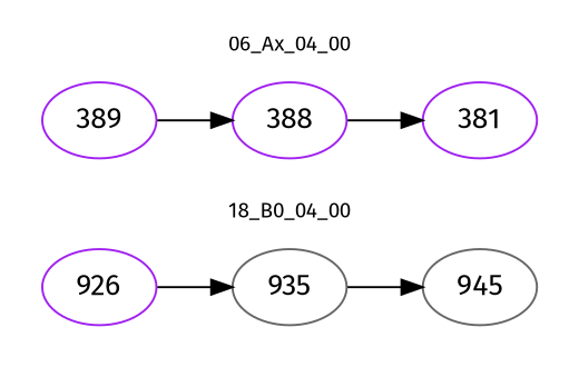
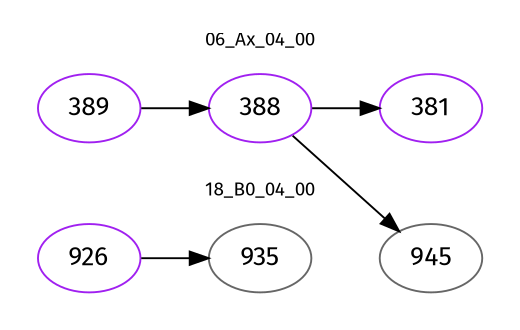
  digraph {
    fontname="Fira Sans"
    rankdir=LR
    node [color=purple fontname="Fira Sans"]
    edge [color=black fontname="Fira Sans"]
    n1 [label=389]
    n2 [label=388]
    n3 [label=381]
    n4 [label=926]
    n5 [color=gray40 label=935]
    n6 [color=gray40 label=945]
    subgraph cluster_1 {
      color=white
      fontsize=10
      label="06_Ax_04_00"
      n1
      n2
      n3
    }
    subgraph cluster_2 {
      color=white
      fontsize=10
      label="18_B0_04_00"
      n4
      n5
      n6
    }
    n1 -> n2
    n2 -> n3
    n4 -> n5
-   n5 -> n6
+   n2 -> n6
  }
